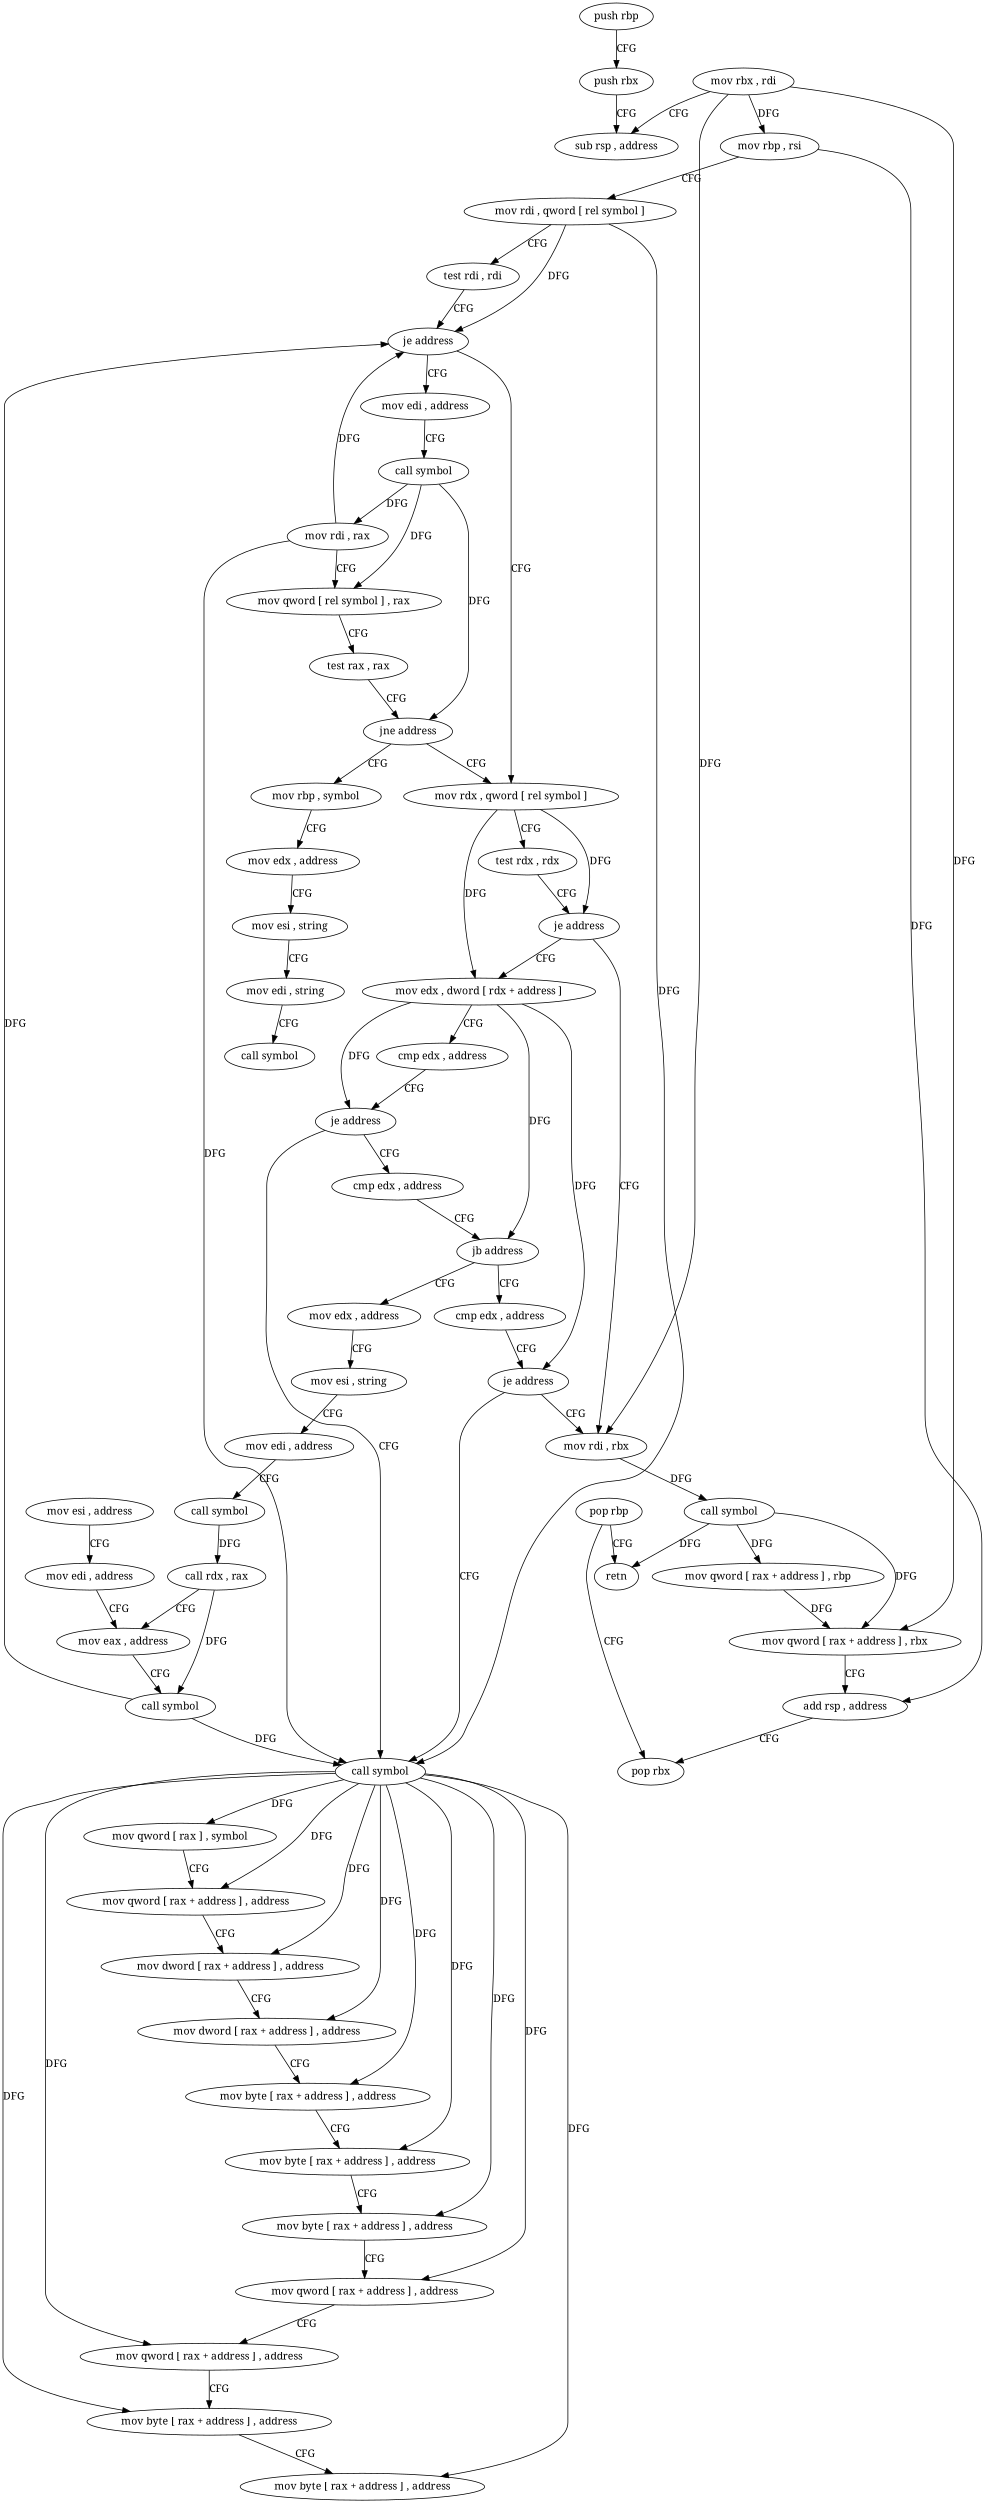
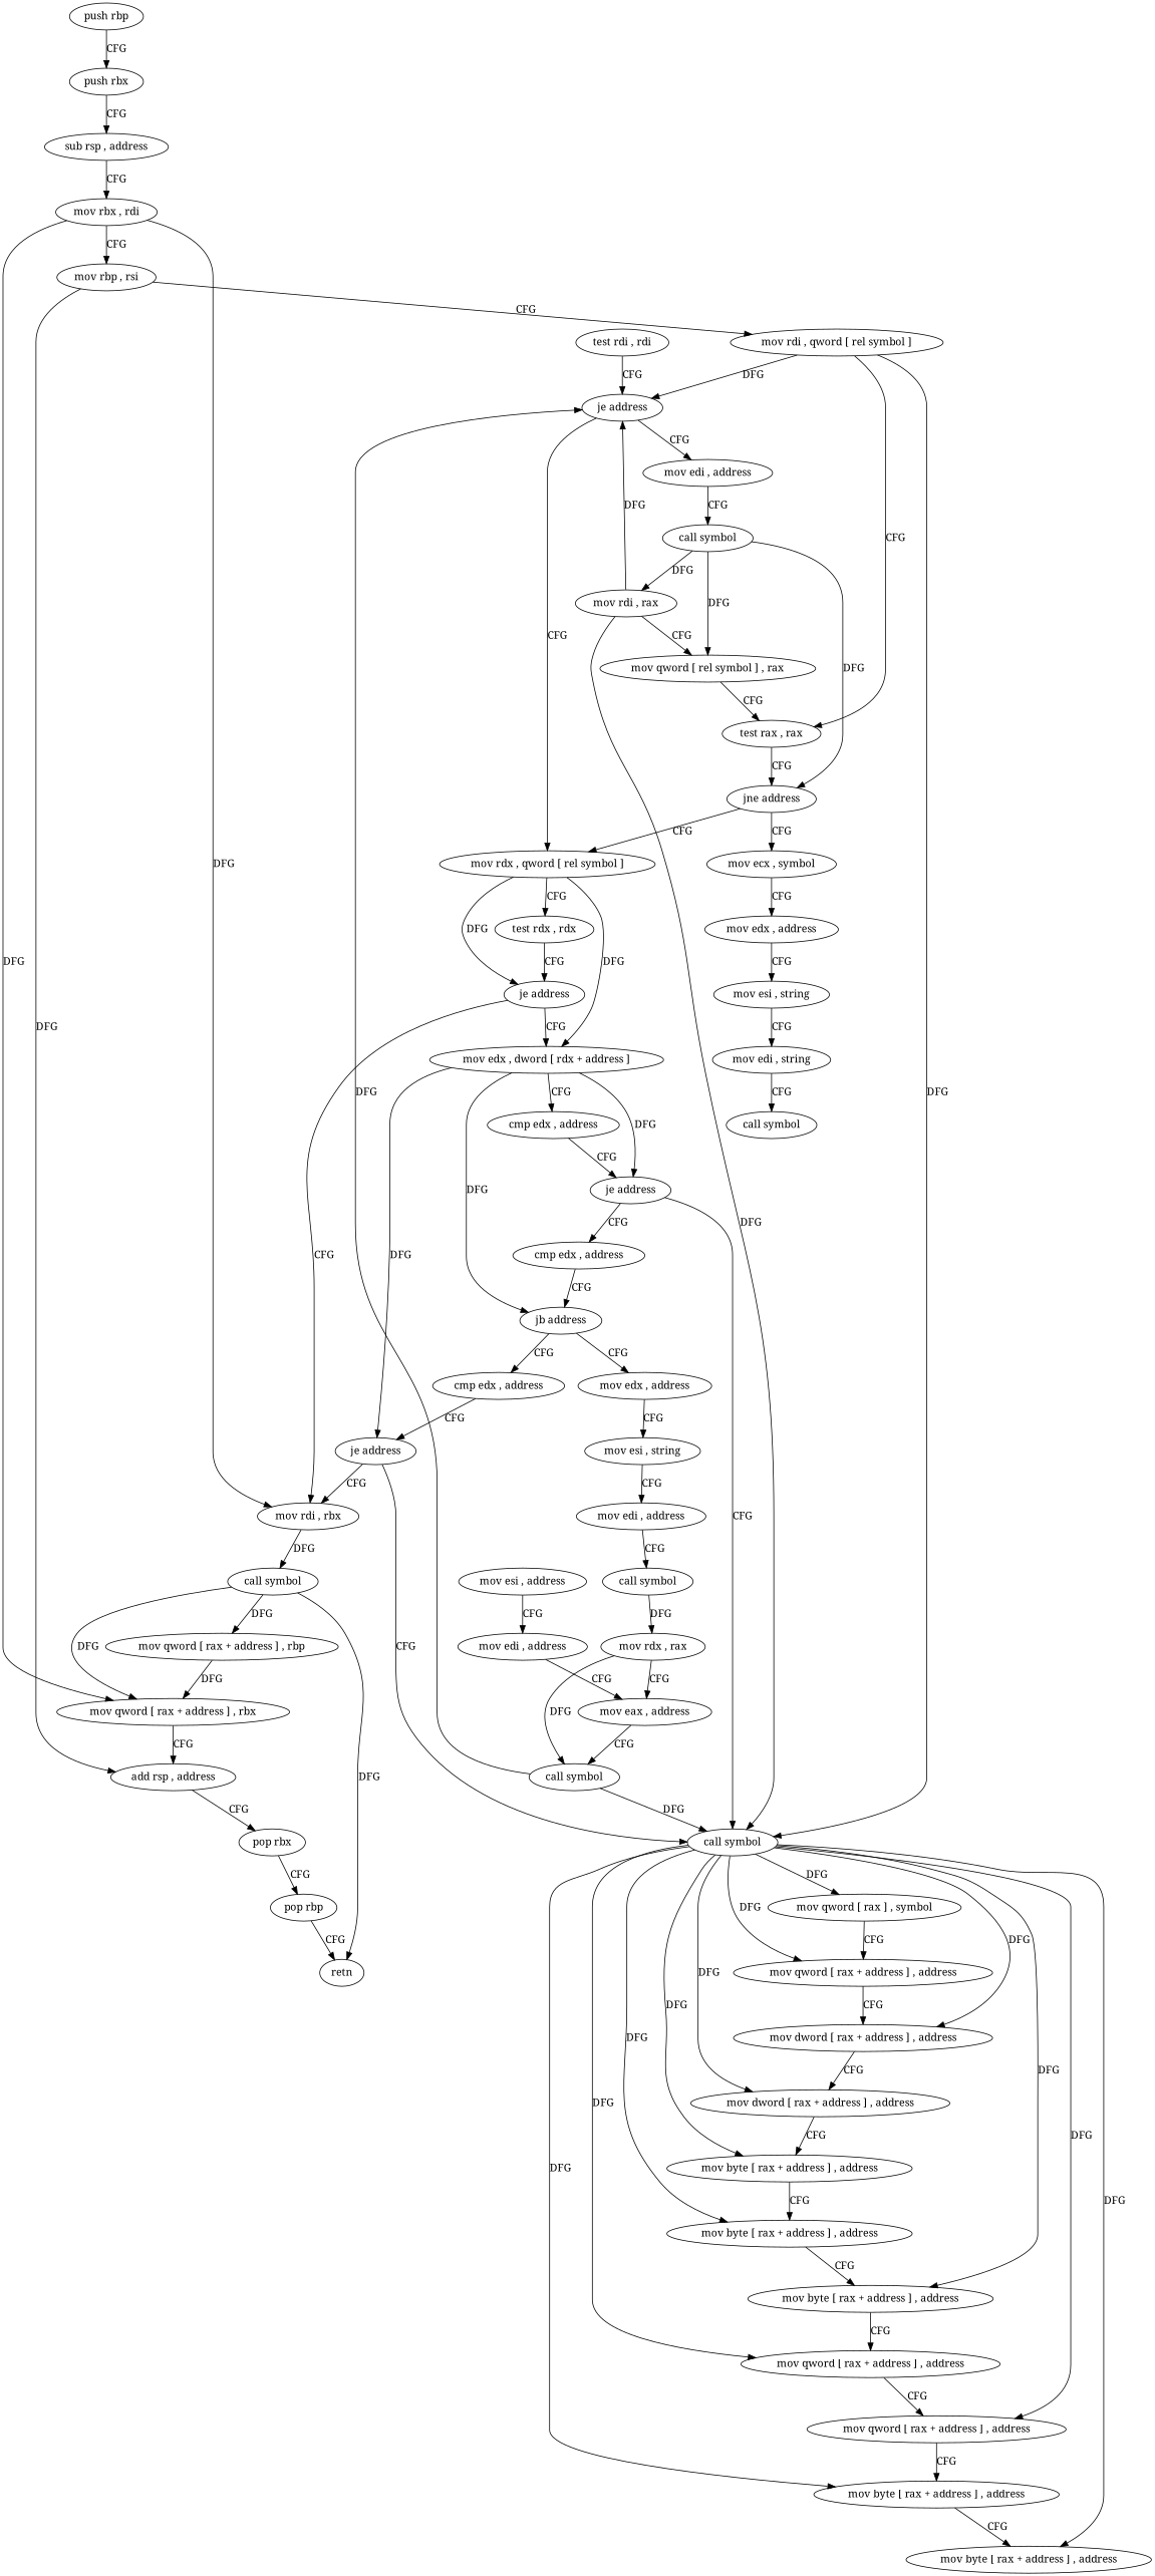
  digraph {
    fontname="Noto Serif"
    node [fontname="Noto Serif"]
    edge [fontname="Noto Serif"]
    n1 [label="push rbp"]
    n2 [label="push rbx"]
    n3 [label="sub rsp , address"]
    n4 [label="mov rbx , rdi"]
    n5 [label="mov rbp , rsi"]
    n6 [label="mov rdi , rbx"]
    n7 [label="mov qword [ rax + address ] , rbx"]
    n8 [label="mov rdi , qword [ rel symbol ]"]
    n9 [label="add rsp , address"]
    n10 [label="call symbol"]
    n11 [label="test rdi , rdi"]
    n12 [label="je address"]
    n13 [label="call symbol"]
    n14 [label="mov qword [ rax + address ] , rbp"]
    n15 [label="mov edi , address"]
    n16 [label="mov rdx , qword [ rel symbol ]"]
    n17 [label="mov qword [ rax ] , symbol"]
    n18 [label="mov qword [ rax + address ] , address"]
    n19 [label="mov dword [ rax + address ] , address"]
    n20 [label="mov dword [ rax + address ] , address"]
    n21 [label="mov byte [ rax + address ] , address"]
    n22 [label="mov byte [ rax + address ] , address"]
    n23 [label="mov byte [ rax + address ] , address"]
    n24 [label="mov qword [ rax + address ] , address"]
    n25 [label="mov qword [ rax + address ] , address"]
    n26 [label="mov byte [ rax + address ] , address"]
    n27 [label="mov byte [ rax + address ] , address"]
    n28 [label="call symbol"]
    n29 [label="test rdx , rdx"]
    n30 [label="je address"]
    n31 [label="mov edx , dword [ rdx + address ]"]
    n32 [label="mov rdi , rax"]
    n33 [label="mov qword [ rel symbol ] , rax"]
    n34 [label="jne address"]
    n35 [label="cmp edx , address"]
    n36 [label="je address"]
    n37 [label="jb address"]
    n38 [label="je address"]
    n39 [label="test rax , rax"]
-   n40 [label="mov rbp , symbol"]
+   n40 [label="mov ecx , symbol"]
    n41 [label="mov edx , address"]
    n42 [label="mov esi , string"]
    n43 [label=retn]
    n44 [label="cmp edx , address"]
    n45 [label="mov edx , address"]
    n46 [label="cmp edx , address"]
    n47 [label="mov edi , string"]
    n48 [label="call symbol"]
    n49 [label="pop rbx"]
    n50 [label="pop rbp"]
    n51 [label="mov esi , string"]
    n52 [label="mov edi , address"]
    n53 [label="call symbol"]
-   n54 [label="call rdx , rax"]
+   n54 [label="mov rdx , rax"]
    n55 [label="call symbol"]
    n56 [label="mov eax , address"]
    n57 [label="mov esi , address"]
    n58 [label="mov edi , address"]
    n1 -> n2 [label=CFG]
    n2 -> n3 [label=CFG]
-   n4 -> n3 [label=CFG]
-   n4 -> n5 [label=DFG]
+   n3 -> n4 [label=CFG]
+   n4 -> n5 [label=CFG]
    n4 -> n6 [label=DFG]
    n4 -> n7 [label=DFG]
    n5 -> n8 [label=CFG]
    n5 -> n9 [label=DFG]
    n6 -> n10 [label=DFG]
    n7 -> n9 [label=CFG]
-   n8 -> n11 [label=CFG]
+   n8 -> n39 [label=CFG]
    n8 -> n12 [label=DFG]
    n8 -> n13 [label=DFG]
    n9 -> n49 [label=CFG]
    n10 -> n7 [label=DFG]
    n10 -> n14 [label=DFG]
    n10 -> n43 [label=DFG]
    n11 -> n12 [label=CFG]
    n12 -> n15 [label=CFG]
    n12 -> n16 [label=CFG]
    n13 -> n17 [label=DFG]
    n13 -> n18 [label=DFG]
    n13 -> n19 [label=DFG]
    n13 -> n20 [label=DFG]
    n13 -> n21 [label=DFG]
    n13 -> n22 [label=DFG]
    n13 -> n23 [label=DFG]
    n13 -> n24 [label=DFG]
    n13 -> n25 [label=DFG]
    n13 -> n26 [label=DFG]
    n13 -> n27 [label=DFG]
    n14 -> n7 [label=DFG]
    n15 -> n28 [label=CFG]
    n16 -> n29 [label=CFG]
    n16 -> n30 [label=DFG]
    n16 -> n31 [label=DFG]
    n17 -> n18 [label=CFG]
    n18 -> n19 [label=CFG]
    n19 -> n20 [label=CFG]
    n20 -> n21 [label=CFG]
    n21 -> n22 [label=CFG]
    n22 -> n23 [label=CFG]
    n23 -> n24 [label=CFG]
    n24 -> n25 [label=CFG]
    n25 -> n26 [label=CFG]
    n26 -> n27 [label=CFG]
    n28 -> n32 [label=DFG]
    n28 -> n33 [label=DFG]
    n28 -> n34 [label=DFG]
    n29 -> n30 [label=CFG]
    n30 -> n6 [label=CFG]
    n30 -> n31 [label=CFG]
    n31 -> n35 [label=CFG]
    n31 -> n36 [label=DFG]
    n31 -> n37 [label=DFG]
    n31 -> n38 [label=DFG]
    n32 -> n12 [label=DFG]
    n32 -> n13 [label=DFG]
    n32 -> n33 [label=CFG]
    n33 -> n39 [label=CFG]
    n34 -> n16 [label=CFG]
    n34 -> n40 [label=CFG]
    n35 -> n36 [label=CFG]
    n36 -> n13 [label=CFG]
    n36 -> n44 [label=CFG]
    n37 -> n45 [label=CFG]
    n37 -> n46 [label=CFG]
    n38 -> n6 [label=CFG]
    n38 -> n13 [label=CFG]
    n39 -> n34 [label=CFG]
    n40 -> n41 [label=CFG]
    n41 -> n42 [label=CFG]
    n42 -> n47 [label=CFG]
    n44 -> n37 [label=CFG]
    n45 -> n51 [label=CFG]
    n46 -> n38 [label=CFG]
    n47 -> n48 [label=CFG]
-   n50 -> n49 [label=CFG]
+   n49 -> n50 [label=CFG]
    n50 -> n43 [label=CFG]
    n51 -> n52 [label=CFG]
    n52 -> n53 [label=CFG]
    n53 -> n54 [label=DFG]
    n54 -> n55 [label=DFG]
    n54 -> n56 [label=CFG]
    n55 -> n12 [label=DFG]
    n55 -> n13 [label=DFG]
    n56 -> n55 [label=CFG]
    n57 -> n58 [label=CFG]
    n58 -> n56 [label=CFG]
  }
